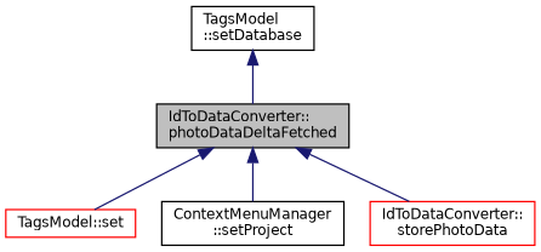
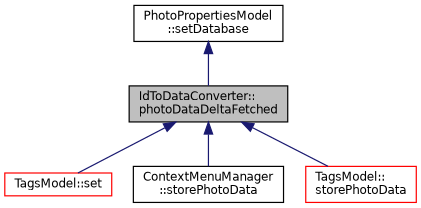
  digraph {
    rankdir=TB
    node [color=black fillcolor=white fontname=Helvetica fontsize=10 shape=record style=filled]
    edge [color=midnightblue dir=back fontname=Helvetica fontsize=10 labelfontname=Helvetica labelfontsize=10 style=solid]
    n1 [fillcolor=grey75 fontcolor=black height=0.2 label="IdToDataConverter::\lphotoDataDeltaFetched" width=0.4]
    n2 [color=red height=0.2 label="TagsModel::set" width=0.4]
-   n3 [height=0.2 label="ContextMenuManager\l::setProject" width=0.4]
-   n4 [color=red height=0.2 label="IdToDataConverter::\lstorePhotoData" width=0.4]
-   n5 [height=0.2 label="TagsModel\l::setDatabase" width=0.4]
+   n3 [height=0.2 label="ContextMenuManager\l::storePhotoData" width=0.4]
+   n4 [color=red height=0.2 label="TagsModel::\lstorePhotoData" width=0.4]
+   n5 [height=0.2 label="PhotoPropertiesModel\l::setDatabase" width=0.4]
    n1 -> n2
    n1 -> n3
    n1 -> n4
    n5 -> n1
  }
